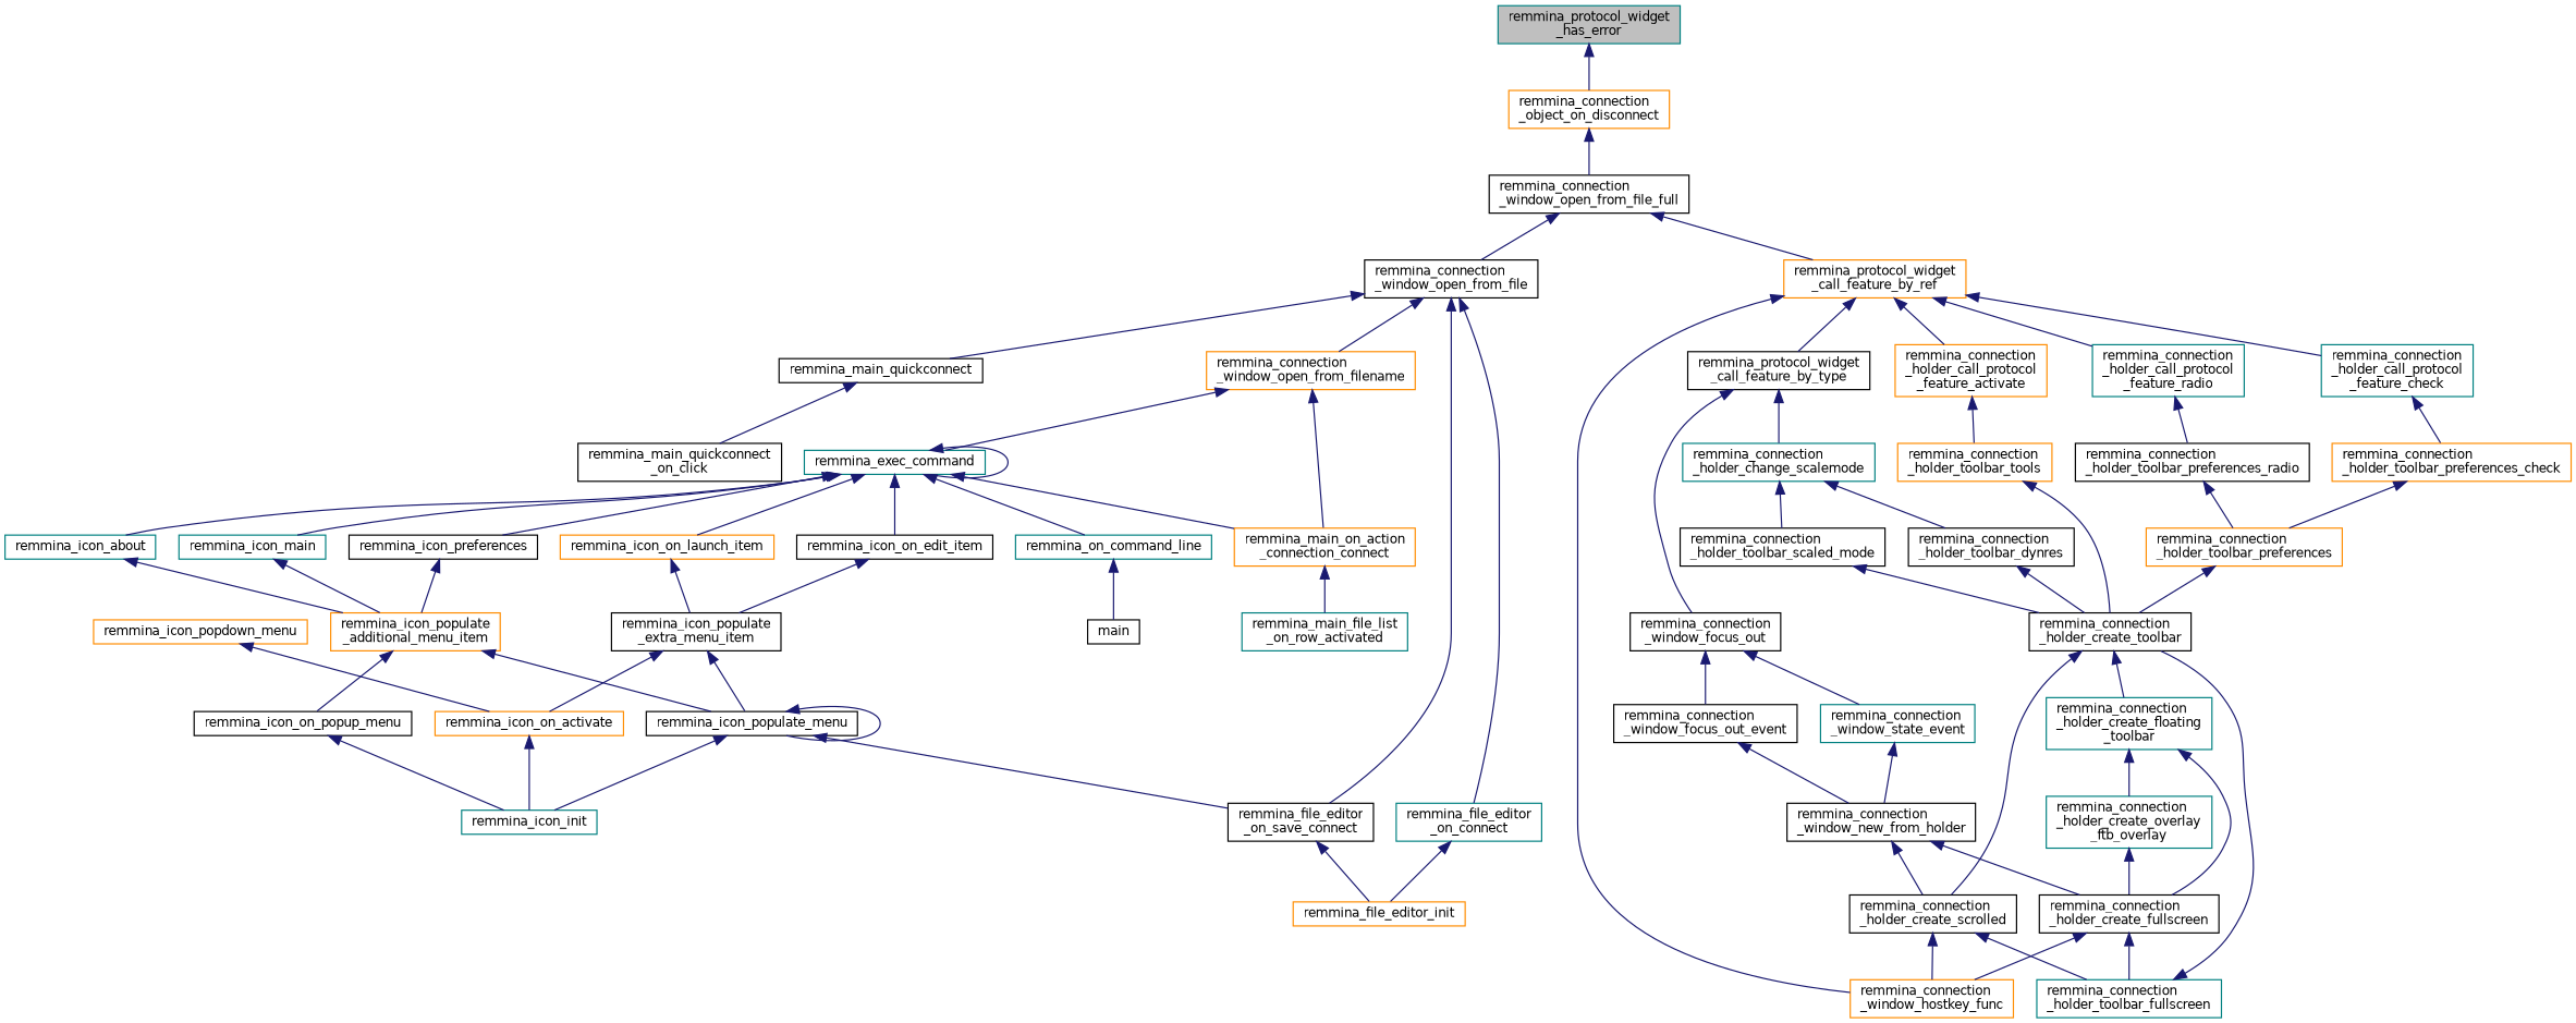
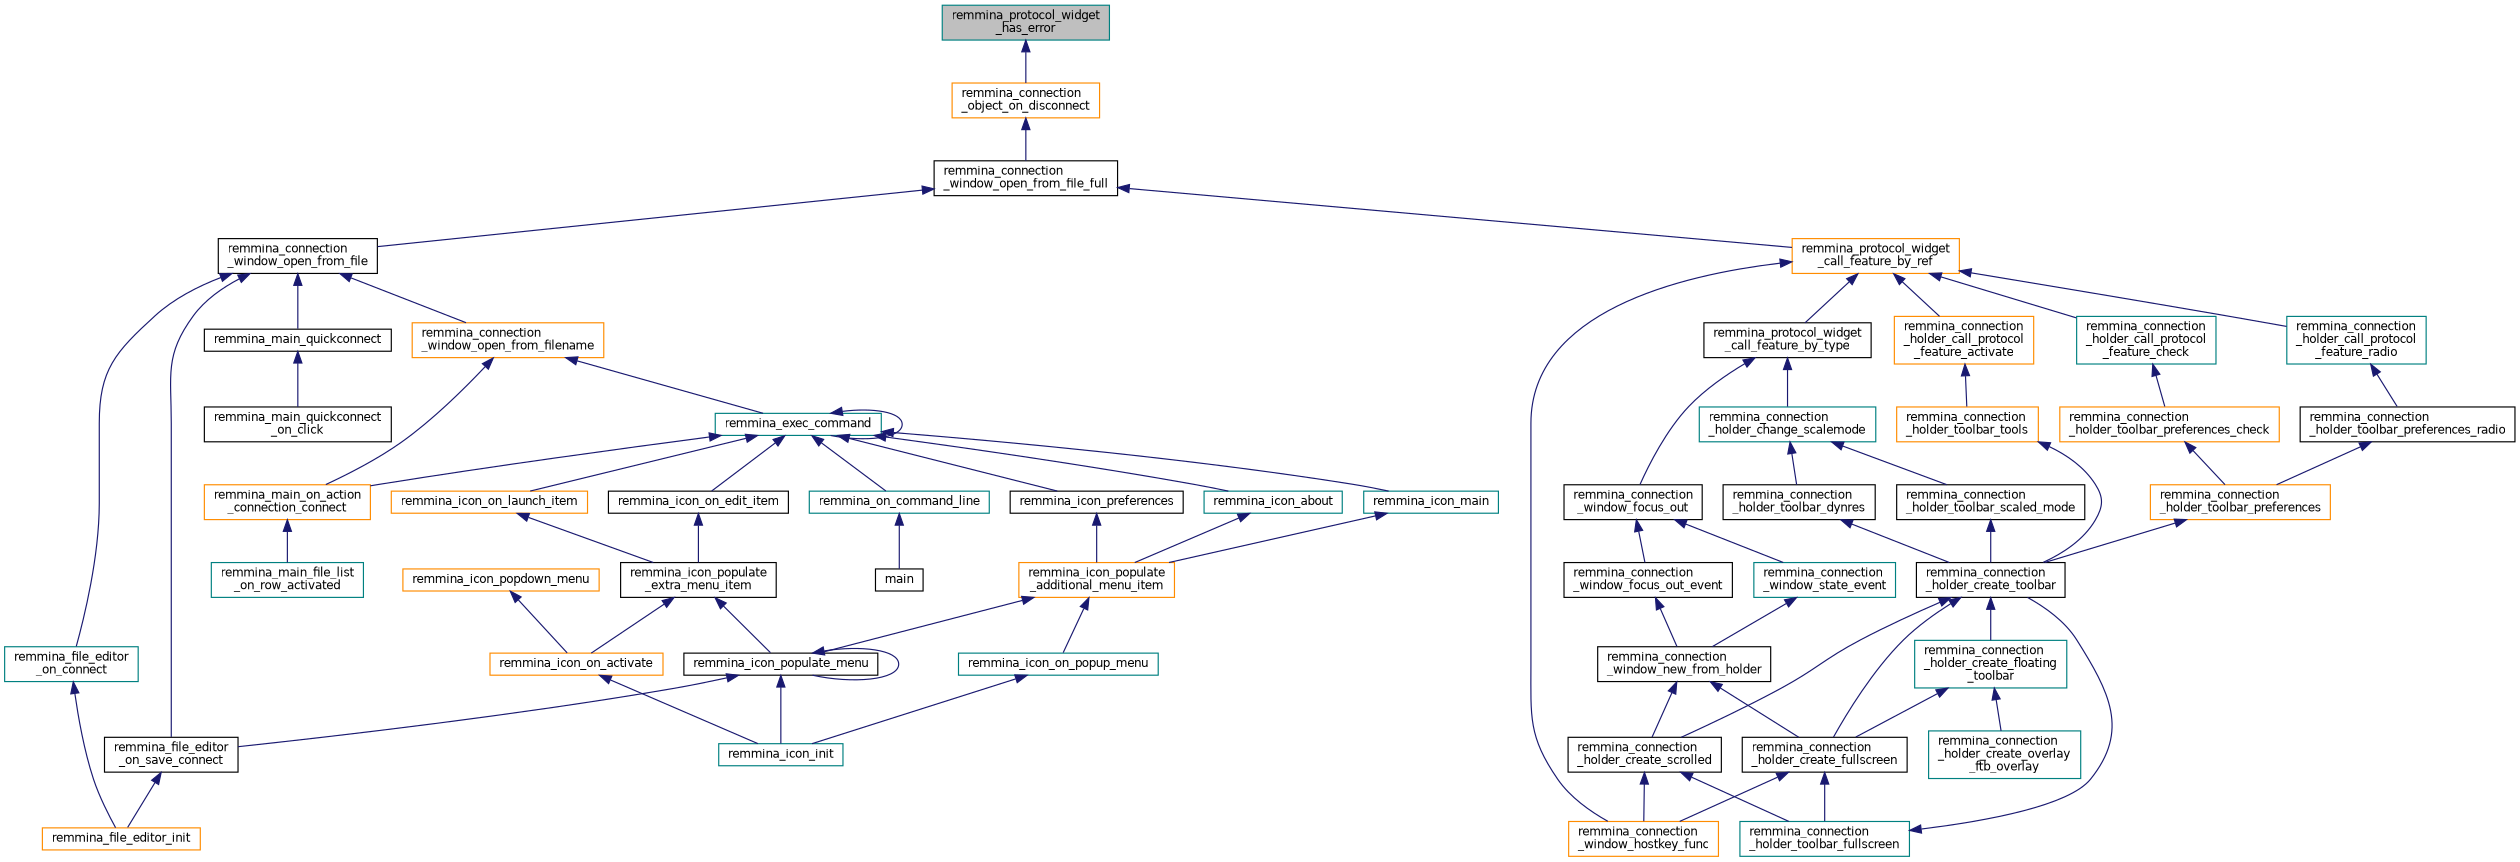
  digraph {
    rankdir=TB
    node [color=black fillcolor=white fontname=Helvetica fontsize=10 shape=record style=filled]
    edge [color=midnightblue dir=back fontname=Helvetica fontsize=10 labelfontname=Helvetica labelfontsize=10 style=solid]
    n1 [color=teal fillcolor=grey75 fontcolor=black height=0.2 label="remmina_protocol_widget\l_has_error" width=0.4]
    n2 [color=darkorange height=0.2 label="remmina_connection\l_object_on_disconnect" width=0.4]
    n3 [height=0.2 label="remmina_connection\l_window_open_from_file_full" width=0.4]
    n4 [height=0.2 label="remmina_connection\l_window_open_from_file" width=0.4]
    n5 [color=darkorange height=0.2 label="remmina_protocol_widget\l_call_feature_by_ref" width=0.4]
    n6 [color=darkorange height=0.2 label="remmina_connection\l_window_open_from_filename" width=0.4]
    n7 [height=0.2 label="remmina_file_editor\l_on_save_connect" width=0.4]
    n8 [color=teal height=0.2 label="remmina_file_editor\l_on_connect" width=0.4]
    n9 [height=0.2 label=remmina_main_quickconnect width=0.4]
    n10 [color=teal height=0.2 label="remmina_connection\l_holder_call_protocol\l_feature_radio" width=0.4]
    n11 [color=darkorange height=0.2 label="remmina_connection\l_window_hostkey_func" width=0.4]
    n12 [color=teal height=0.2 label="remmina_connection\l_holder_call_protocol\l_feature_check" width=0.4]
    n13 [color=darkorange height=0.2 label="remmina_connection\l_holder_call_protocol\l_feature_activate" width=0.4]
    n14 [height=0.2 label="remmina_protocol_widget\l_call_feature_by_type" width=0.4]
    n15 [color=teal height=0.2 label=remmina_exec_command width=0.4]
    n16 [color=darkorange height=0.2 label="remmina_main_on_action\l_connection_connect" width=0.4]
    n17 [color=darkorange height=0.2 label=remmina_file_editor_init width=0.4]
    n18 [height=0.2 label="remmina_main_quickconnect\l_on_click" width=0.4]
    n19 [color=teal height=0.2 label=remmina_on_command_line width=0.4]
    n20 [color=teal height=0.2 label=remmina_icon_main width=0.4]
    n21 [height=0.2 label=remmina_icon_preferences width=0.4]
    n22 [color=teal height=0.2 label=remmina_icon_about width=0.4]
    n23 [color=darkorange height=0.2 label=remmina_icon_on_launch_item width=0.4]
    n24 [height=0.2 label=remmina_icon_on_edit_item width=0.4]
    n25 [color=teal height=0.2 label="remmina_main_file_list\l_on_row_activated" width=0.4]
    n26 [height=0.2 label=main width=0.4]
    n27 [color=darkorange height=0.2 label="remmina_icon_populate\l_additional_menu_item" width=0.4]
    n28 [height=0.2 label="remmina_icon_populate\l_extra_menu_item" width=0.4]
    n29 [color=darkorange height=0.2 label=remmina_icon_popdown_menu width=0.4]
    n30 [color=darkorange height=0.2 label=remmina_icon_on_activate width=0.4]
    n31 [height=0.2 label=remmina_icon_populate_menu width=0.4]
-   n32 [height=0.2 label=remmina_icon_on_popup_menu width=0.4]
+   n32 [color=teal height=0.2 label=remmina_icon_on_popup_menu width=0.4]
    n33 [color=teal height=0.2 label=remmina_icon_init width=0.4]
    n34 [height=0.2 label="remmina_connection\l_holder_toolbar_preferences_radio" width=0.4]
    n35 [color=darkorange height=0.2 label="remmina_connection\l_holder_toolbar_preferences_check" width=0.4]
    n36 [color=darkorange height=0.2 label="remmina_connection\l_holder_toolbar_tools" width=0.4]
    n37 [color=teal height=0.2 label="remmina_connection\l_holder_change_scalemode" width=0.4]
    n38 [height=0.2 label="remmina_connection\l_window_focus_out" width=0.4]
    n39 [color=darkorange height=0.2 label="remmina_connection\l_holder_toolbar_preferences" width=0.4]
    n40 [height=0.2 label="remmina_connection\l_holder_create_toolbar" width=0.4]
    n41 [color=teal height=0.2 label="remmina_connection\l_holder_create_floating\l_toolbar" width=0.4]
    n42 [height=0.2 label="remmina_connection\l_holder_create_scrolled" width=0.4]
    n43 [color=teal height=0.2 label="remmina_connection\l_holder_create_overlay\l_ftb_overlay" width=0.4]
    n44 [height=0.2 label="remmina_connection\l_holder_create_fullscreen" width=0.4]
    n45 [color=teal height=0.2 label="remmina_connection\l_holder_toolbar_fullscreen" width=0.4]
    n46 [height=0.2 label="remmina_connection\l_holder_toolbar_dynres" width=0.4]
    n47 [height=0.2 label="remmina_connection\l_holder_toolbar_scaled_mode" width=0.4]
    n48 [height=0.2 label="remmina_connection\l_window_focus_out_event" width=0.4]
    n49 [color=teal height=0.2 label="remmina_connection\l_window_state_event" width=0.4]
    n50 [height=0.2 label="remmina_connection\l_window_new_from_holder" width=0.4]
    n1 -> n2
    n2 -> n3
    n3 -> n4
    n3 -> n5
    n4 -> n6
    n4 -> n7
    n4 -> n8
    n4 -> n9
    n5 -> n10
    n5 -> n11
    n5 -> n12
    n5 -> n13
    n5 -> n14
    n6 -> n15
    n6 -> n16
    n7 -> n17
    n8 -> n17
    n9 -> n18
    n10 -> n34
    n12 -> n35
    n13 -> n36
    n14 -> n37
    n14 -> n38
    n15 -> n15
    n15 -> n16
    n15 -> n19
    n15 -> n20
    n15 -> n21
    n15 -> n22
    n15 -> n23
    n15 -> n24
    n16 -> n25
    n19 -> n26
    n20 -> n27
    n21 -> n27
    n22 -> n27
    n23 -> n28
    n24 -> n28
    n27 -> n31
    n27 -> n32
    n28 -> n30
    n28 -> n31
    n29 -> n30
    n30 -> n33
    n31 -> n7
    n31 -> n31
    n31 -> n33
    n32 -> n33
    n34 -> n39
    n35 -> n39
    n36 -> n40
    n37 -> n46
    n37 -> n47
    n38 -> n48
    n38 -> n49
    n39 -> n40
    n40 -> n41
    n40 -> n42
    n41 -> n43
    n41 -> n44
    n42 -> n11
    n42 -> n45
-   n43 -> n44
+   n40 -> n44
    n44 -> n11
    n44 -> n45
    n45 -> n40
    n46 -> n40
    n47 -> n40
    n48 -> n50
    n49 -> n50
    n50 -> n42
    n50 -> n44
  }
